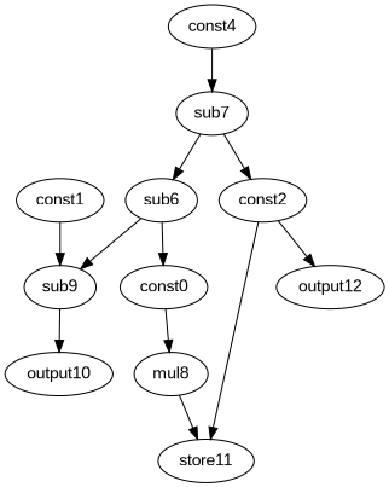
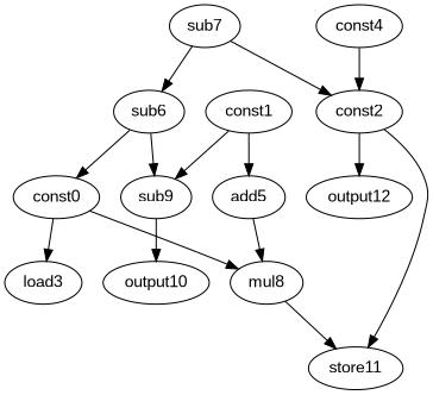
  digraph {
    fontname="Liberation Sans"
    node [fontname="Liberation Sans" opcode=const]
    edge [fontname="Liberation Sans" operand=0]
+   load3 [opcode=load]
    const0
    mul8 [opcode=mul]
    sub6 [opcode=sub]
    sub9 [opcode=sub]
    store11 [opcode=store]
+   add5 [opcode=add]
    const1
    output10 [opcode=output]
    const2
    output12 [opcode=output]
    sub7 [opcode=sub]
    const4
+   const0 -> load3
    const0 -> mul8
    mul8 -> store11
    sub6 -> const0 [operand=1]
    sub6 -> sub9 [operand=1]
    sub9 -> output10
+   add5 -> mul8 [operand=1]
    const1 -> sub9
+   const1 -> add5
    const2 -> store11 [operand=1]
    const2 -> output12
    sub7 -> sub6
    sub7 -> const2
-   const4 -> sub7 [operand=1]
+   const4 -> const2 [operand=1]
  }
